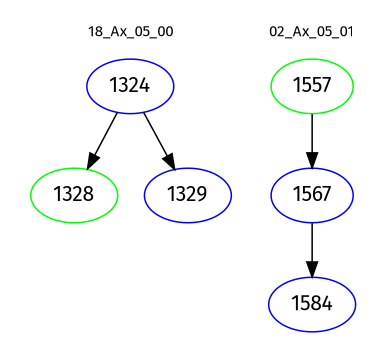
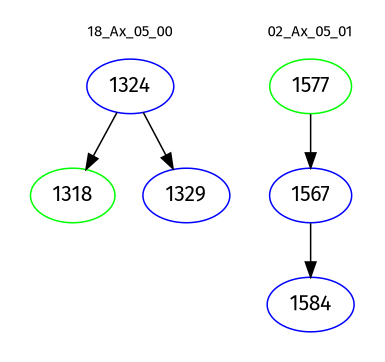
  digraph {
    fontname="Fira Sans"
    node [color=blue fontname="Fira Sans"]
    edge [color=black fontname="Fira Sans"]
-   n1 [color=green label=1328]
+   n1 [color=green label=1318]
    n2 [label=1324]
    n3 [label=1329]
-   n4 [color=green label=1557]
+   n4 [color=green label=1577]
    n5 [label=1567]
    n6 [label=1584]
    subgraph cluster_1 {
      color=white
      fontsize=10
      label="18_Ax_05_00"
      n1
      n2
      n3
    }
    subgraph cluster_2 {
      color=white
      fontsize=10
      label="02_Ax_05_01"
      n4
      n5
      n6
    }
    n2 -> n1
    n2 -> n3
    n4 -> n5
    n5 -> n6
  }
